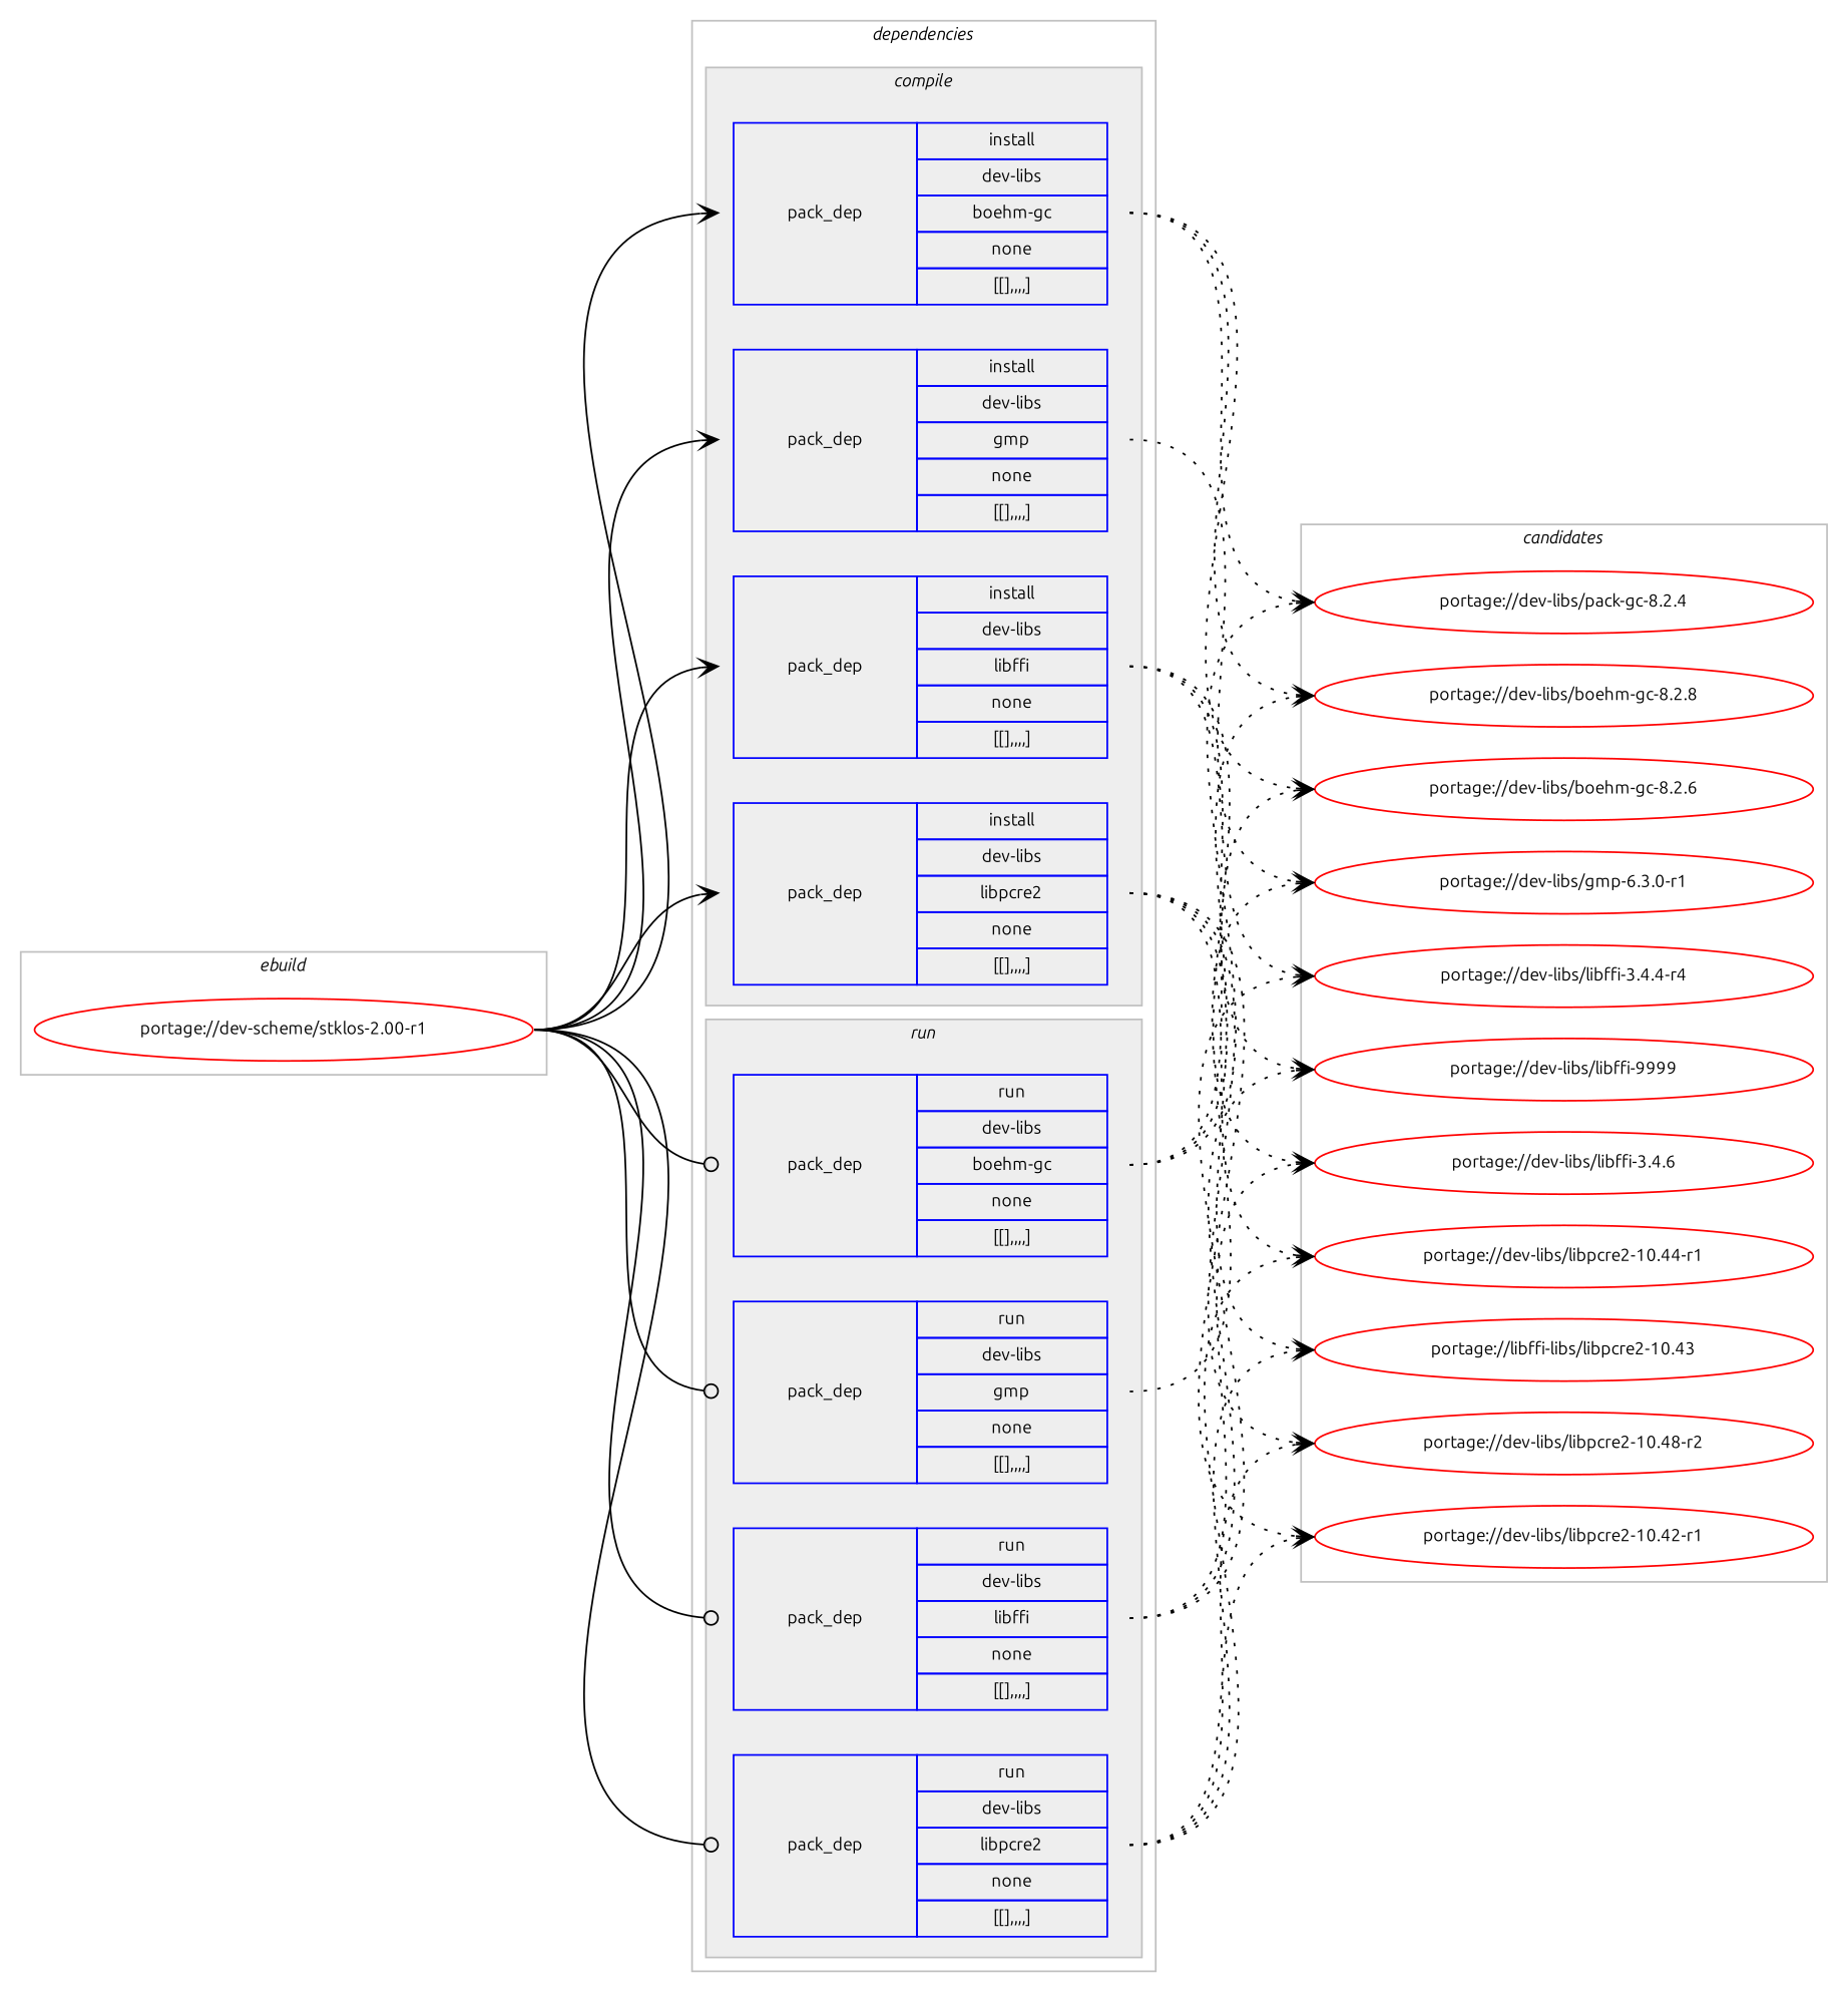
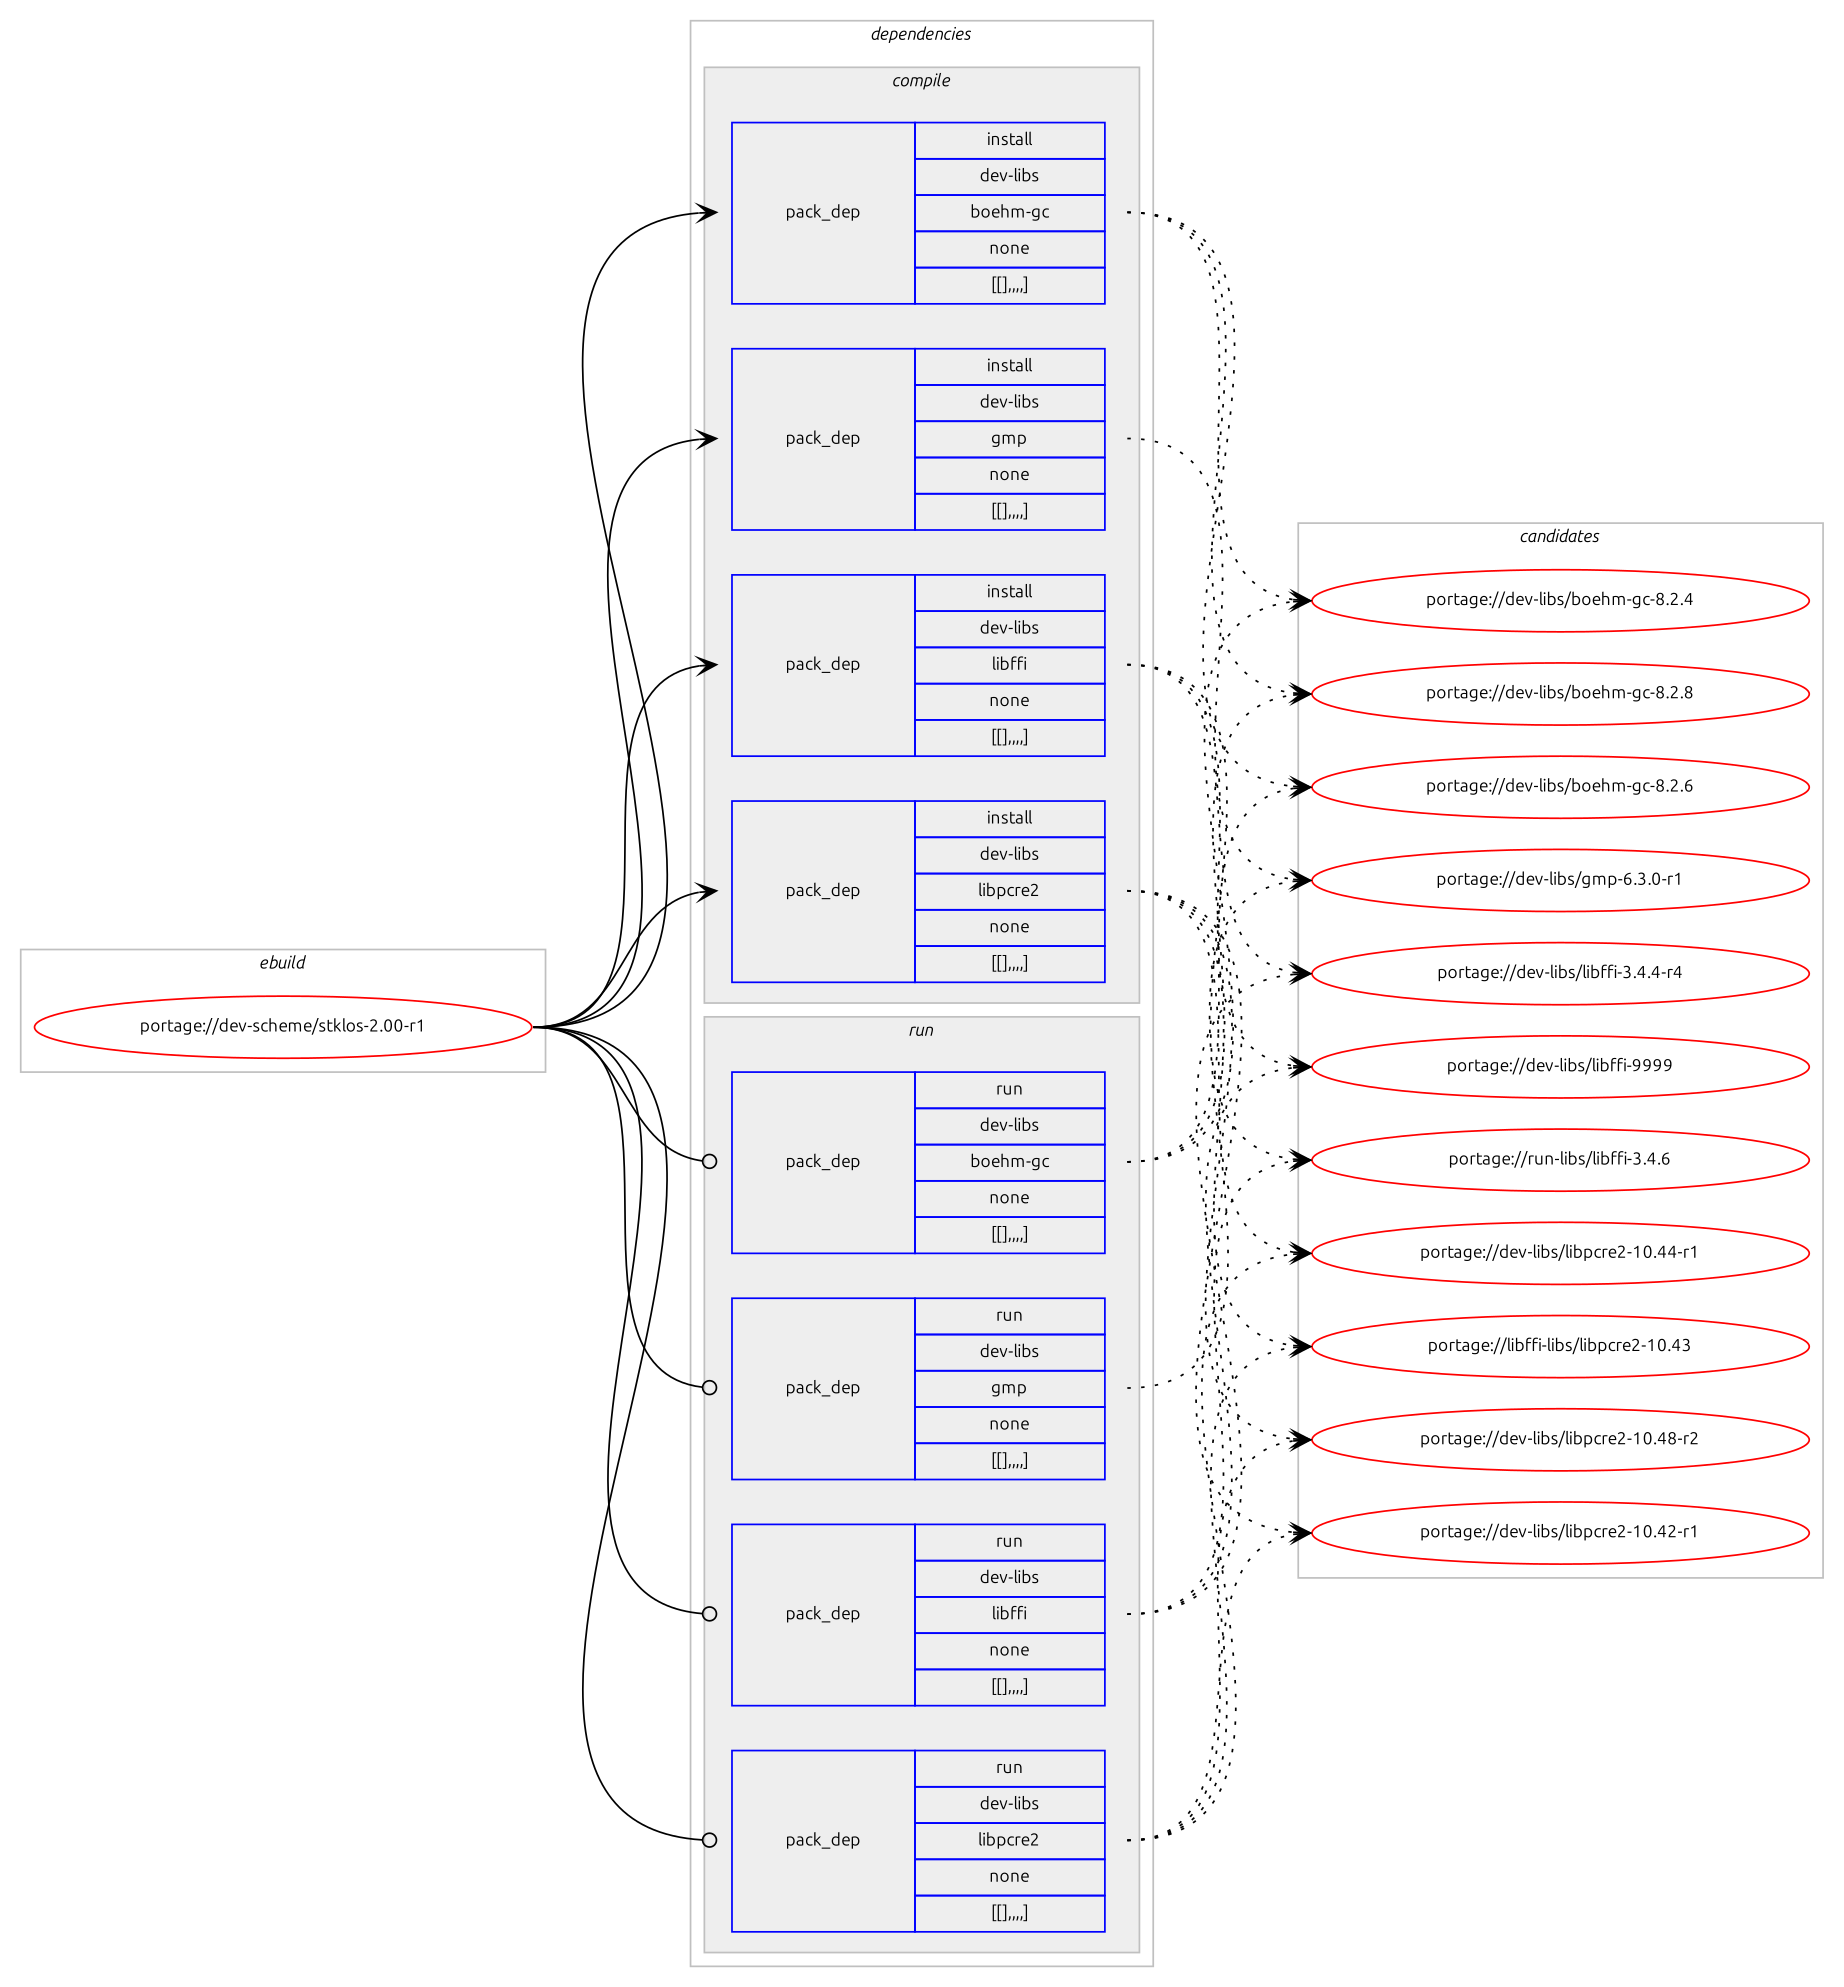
  digraph {
    compound=true
    concentrate=true
    fontname=Ubuntu
    fontsize=10
    newrank=true
    rankdir=LR
    ranksep=1.5
    node [color=red fontname=Ubuntu fontsize=10]
    edge [arrowhead=vee fontname=Ubuntu headport=w style=dotted tailport=e weight=100]
    n1 [label="portage://dev-scheme/stklos-2.00-r1" width=4]
    n2 [color=blue label=<<TABLE BORDER="0" CELLBORDER="1" CELLSPACING="0" CELLPADDING="4" WIDTH="220"><TR><TD ROWSPAN="6" CELLPADDING="30">pack_dep</TD></TR><TR><TD WIDTH="110">install</TD></TR><TR><TD>dev-libs</TD></TR><TR><TD>boehm-gc</TD></TR><TR><TD>none</TD></TR><TR><TD>[[],,,,]</TD></TR></TABLE>> shape=none]
    n3 [color=blue label=<<TABLE BORDER="0" CELLBORDER="1" CELLSPACING="0" CELLPADDING="4" WIDTH="220"><TR><TD ROWSPAN="6" CELLPADDING="30">pack_dep</TD></TR><TR><TD WIDTH="110">install</TD></TR><TR><TD>dev-libs</TD></TR><TR><TD>gmp</TD></TR><TR><TD>none</TD></TR><TR><TD>[[],,,,]</TD></TR></TABLE>> shape=none]
    n4 [color=blue label=<<TABLE BORDER="0" CELLBORDER="1" CELLSPACING="0" CELLPADDING="4" WIDTH="220"><TR><TD ROWSPAN="6" CELLPADDING="30">pack_dep</TD></TR><TR><TD WIDTH="110">install</TD></TR><TR><TD>dev-libs</TD></TR><TR><TD>libffi</TD></TR><TR><TD>none</TD></TR><TR><TD>[[],,,,]</TD></TR></TABLE>> shape=none]
    n5 [color=blue label=<<TABLE BORDER="0" CELLBORDER="1" CELLSPACING="0" CELLPADDING="4" WIDTH="220"><TR><TD ROWSPAN="6" CELLPADDING="30">pack_dep</TD></TR><TR><TD WIDTH="110">install</TD></TR><TR><TD>dev-libs</TD></TR><TR><TD>libpcre2</TD></TR><TR><TD>none</TD></TR><TR><TD>[[],,,,]</TD></TR></TABLE>> shape=none]
    n6 [color=blue label=<<TABLE BORDER="0" CELLBORDER="1" CELLSPACING="0" CELLPADDING="4" WIDTH="220"><TR><TD ROWSPAN="6" CELLPADDING="30">pack_dep</TD></TR><TR><TD WIDTH="110">run</TD></TR><TR><TD>dev-libs</TD></TR><TR><TD>boehm-gc</TD></TR><TR><TD>none</TD></TR><TR><TD>[[],,,,]</TD></TR></TABLE>> shape=none]
    n7 [color=blue label=<<TABLE BORDER="0" CELLBORDER="1" CELLSPACING="0" CELLPADDING="4" WIDTH="220"><TR><TD ROWSPAN="6" CELLPADDING="30">pack_dep</TD></TR><TR><TD WIDTH="110">run</TD></TR><TR><TD>dev-libs</TD></TR><TR><TD>gmp</TD></TR><TR><TD>none</TD></TR><TR><TD>[[],,,,]</TD></TR></TABLE>> shape=none]
    n8 [color=blue label=<<TABLE BORDER="0" CELLBORDER="1" CELLSPACING="0" CELLPADDING="4" WIDTH="220"><TR><TD ROWSPAN="6" CELLPADDING="30">pack_dep</TD></TR><TR><TD WIDTH="110">run</TD></TR><TR><TD>dev-libs</TD></TR><TR><TD>libffi</TD></TR><TR><TD>none</TD></TR><TR><TD>[[],,,,]</TD></TR></TABLE>> shape=none]
    n9 [color=blue label=<<TABLE BORDER="0" CELLBORDER="1" CELLSPACING="0" CELLPADDING="4" WIDTH="220"><TR><TD ROWSPAN="6" CELLPADDING="30">pack_dep</TD></TR><TR><TD WIDTH="110">run</TD></TR><TR><TD>dev-libs</TD></TR><TR><TD>libpcre2</TD></TR><TR><TD>none</TD></TR><TR><TD>[[],,,,]</TD></TR></TABLE>> shape=none]
    n10 [label="portage://dev-libs/boehm-gc-8.2.8" width=4]
    n11 [label="portage://dev-libs/boehm-gc-8.2.6" width=4]
-   n12 [label="portage://dev-libs/pack-gc-8.2.4" width=4]
+   n12 [label="portage://dev-libs/boehm-gc-8.2.4" width=4]
    n13 [label="portage://dev-libs/gmp-6.3.0-r1" width=4]
    n14 [label="portage://dev-libs/libffi-9999" width=4]
-   n15 [label="portage://dev-libs/libffi-3.4.6" width=4]
+   n15 [label="portage://run-libs/libffi-3.4.6" width=4]
    n16 [label="portage://dev-libs/libffi-3.4.4-r4" width=4]
    n17 [label="portage://dev-libs/libpcre2-10.44-r1" width=4]
    n18 [label="portage://libffi-libs/libpcre2-10.43" width=4]
    n19 [label="portage://dev-libs/libpcre2-10.48-r2" width=4]
    n20 [label="portage://dev-libs/libpcre2-10.42-r1" width=4]
    subgraph cluster_1 {
      color=gray
      label=<<i>ebuild</i>>
      n1
    }
    subgraph cluster_2 {
      color=gray
      label=<<i>dependencies</i>>
      subgraph cluster_3 {
        color=gray
        fillcolor="#eeeeee"
        label=<<i>compile</i>>
        style=filled
        subgraph sub_4 {
          color=gray
          fillcolor="#eeeeee"
          label=<<i>compile</i>>
          style=filled
          n2
        }
        subgraph sub_5 {
          color=gray
          fillcolor="#eeeeee"
          label=<<i>compile</i>>
          style=filled
          n3
        }
        subgraph sub_6 {
          color=gray
          fillcolor="#eeeeee"
          label=<<i>compile</i>>
          style=filled
          n4
        }
        subgraph sub_7 {
          color=gray
          fillcolor="#eeeeee"
          label=<<i>compile</i>>
          style=filled
          n5
        }
      }
      subgraph cluster_8 {
        color=gray
        fillcolor="#eeeeee"
        label=<<i>compile and run</i>>
        style=filled
      }
      subgraph cluster_9 {
        color=gray
        fillcolor="#eeeeee"
        label=<<i>run</i>>
        style=filled
        subgraph sub_10 {
          color=gray
          fillcolor="#eeeeee"
          label=<<i>run</i>>
          style=filled
          n6
        }
        subgraph sub_11 {
          color=gray
          fillcolor="#eeeeee"
          label=<<i>run</i>>
          style=filled
          n7
        }
        subgraph sub_12 {
          color=gray
          fillcolor="#eeeeee"
          label=<<i>run</i>>
          style=filled
          n8
        }
        subgraph sub_13 {
          color=gray
          fillcolor="#eeeeee"
          label=<<i>run</i>>
          style=filled
          n9
        }
      }
    }
    subgraph cluster_14 {
      color=gray
      label=<<i>candidates</i>>
      rank=same
      subgraph sub_15 {
        color=black
        label=<<i>candidates</i>>
        nodesep=1
        rank=same
        n10
        n11
        n12
      }
      subgraph sub_16 {
        color=black
        label=<<i>candidates</i>>
        nodesep=1
        rank=same
        n13
      }
      subgraph sub_17 {
        color=black
        label=<<i>candidates</i>>
        nodesep=1
        rank=same
        n14
        n15
        n16
      }
      subgraph sub_18 {
        color=black
        label=<<i>candidates</i>>
        nodesep=1
        rank=same
        n17
        n18
        n19
        n20
      }
      subgraph sub_19 {
        color=black
        label=<<i>candidates</i>>
        nodesep=1
        rank=same
        n10
        n11
        n12
      }
      subgraph sub_20 {
        color=black
        label=<<i>candidates</i>>
        nodesep=1
        rank=same
        n13
      }
      subgraph sub_21 {
        color=black
        label=<<i>candidates</i>>
        nodesep=1
        rank=same
        n14
        n15
        n16
      }
      subgraph sub_22 {
        color=black
        label=<<i>candidates</i>>
        nodesep=1
        rank=same
        n17
        n18
        n19
        n20
      }
    }
    n1 -> n2 [style=solid weight=20]
    n1 -> n3 [style=solid weight=20]
    n1 -> n4 [style=solid weight=20]
    n1 -> n5 [style=solid weight=20]
    n1 -> n6 [arrowhead=odot style=solid weight=20]
    n1 -> n7 [arrowhead=odot style=solid weight=20]
    n1 -> n8 [arrowhead=odot style=solid weight=20]
    n1 -> n9 [arrowhead=odot style=solid weight=20]
    n2 -> n10
    n2 -> n11
    n2 -> n12
    n3 -> n13
    n4 -> n14
    n4 -> n15
    n4 -> n16
    n5 -> n17
    n5 -> n18
    n5 -> n19
    n5 -> n20
    n6 -> n10
    n6 -> n11
    n6 -> n12
    n7 -> n13
    n8 -> n14
    n8 -> n15
    n8 -> n16
    n9 -> n17
    n9 -> n18
    n9 -> n19
    n9 -> n20
  }
